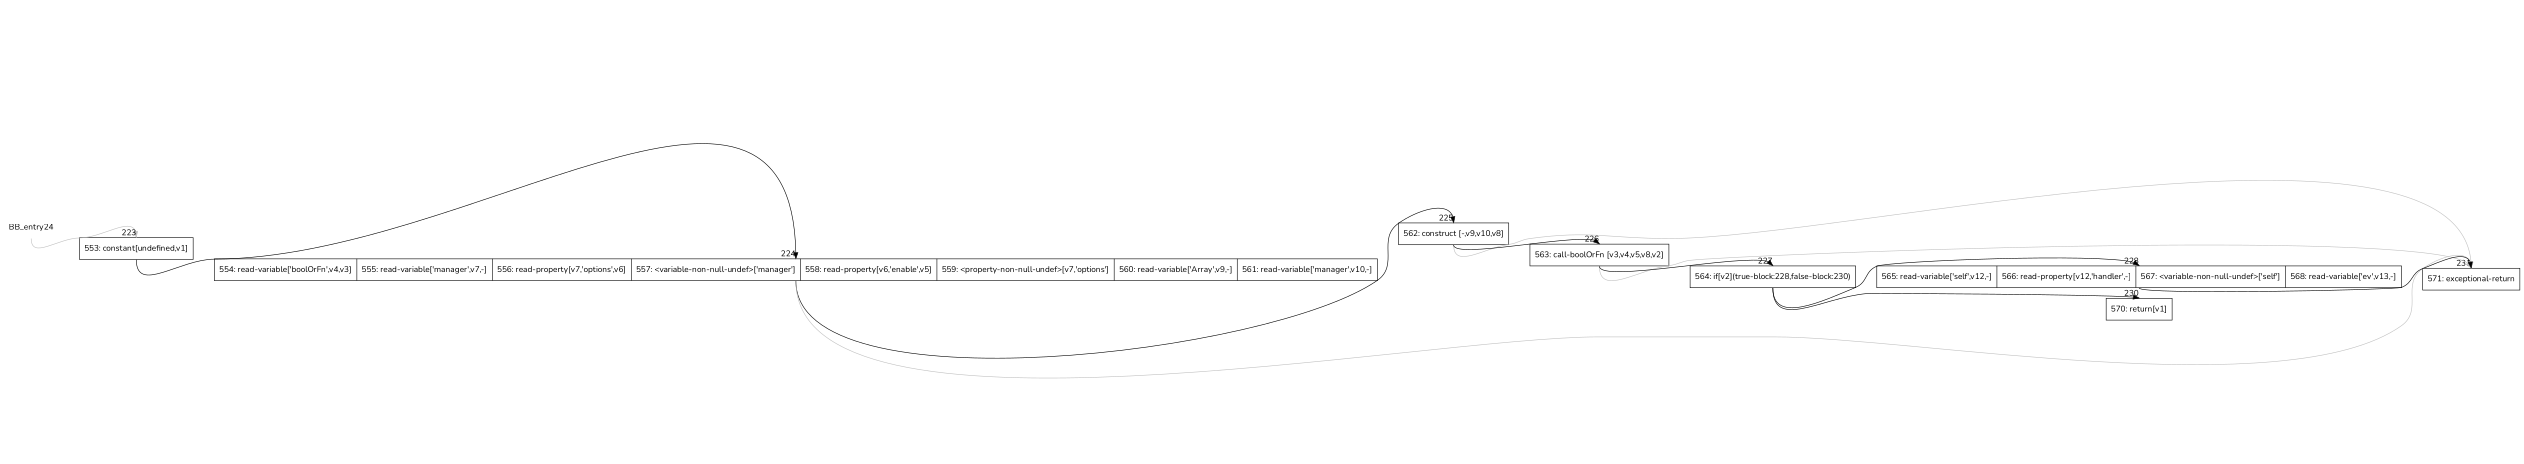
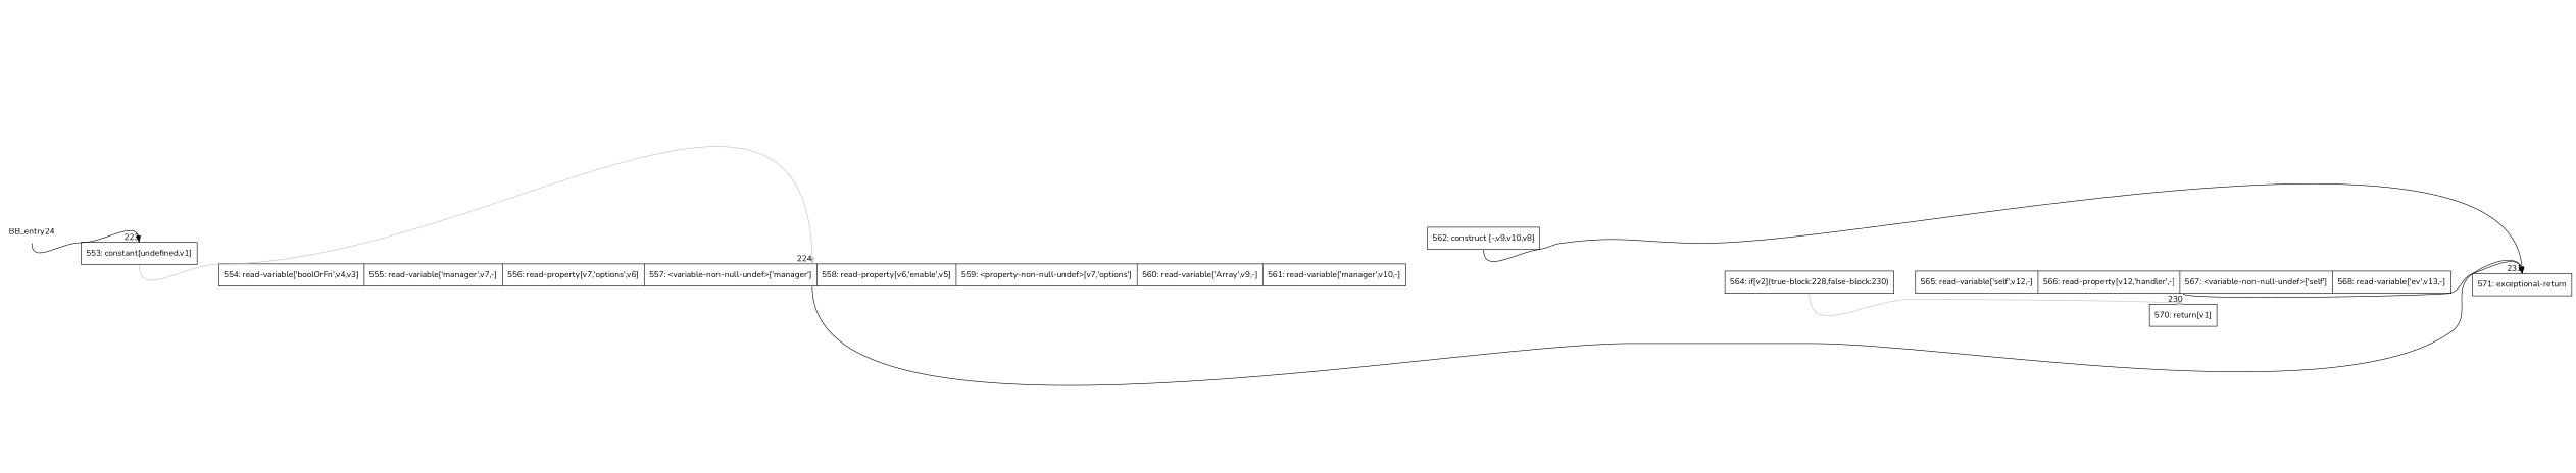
  digraph {
    fontname=Nunito
    rankdir=LR
    node [fontname=Nunito shape=record]
    edge [fontname=Nunito headport=n tailport=s]
    n1 [label=BB_entry24 shape=none]
    n2 [label="{553: constant[undefined,v1]}"]
    n3 [label="{554: read-variable['boolOrFn',v4,v3]|555: read-variable['manager',v7,-]|556: read-property[v7,'options',v6]|557: \<variable-non-null-undef\>['manager']|558: read-property[v6,'enable',v5]|559: \<property-non-null-undef\>[v7,'options']|560: read-variable['Array',v9,-]|561: read-variable['manager',v10,-]}"]
    n4 [label="{562: construct [-,v9,v10,v8]}"]
    n5 [label="{571: exceptional-return}"]
-   n6 [label="{563: call-boolOrFn [v3,v4,v5,v8,v2]}"]
    n7 [label="{564: if[v2](true-block:228,false-block:230)}"]
    n8 [label="{565: read-variable['self',v12,-]|566: read-property[v12,'handler',-]|567: \<variable-non-null-undef\>['self']|568: read-variable['ev',v13,-]}"]
    n9 [label="{570: return[v1]}"]
-   n1 -> n2 [headlabel="    223" color=gray]
-   n2 -> n3 [headlabel="      224"]
-   n3 -> n4 [headlabel="      225"]
-   n3 -> n5 [color=gray headlabel="      231"]
-   n4 -> n5 [color=gray]
-   n4 -> n6 [headlabel="      226"]
-   n6 -> n5 [color=gray]
-   n6 -> n7 [headlabel="      227"]
-   n7 -> n8 [headlabel="      228"]
-   n7 -> n9 [headlabel="      230"]
+   n1 -> n2 [headlabel="    223"]
+   n2 -> n3 [headlabel="      224" color=gray]
+   n3 -> n5 [color=black headlabel="      231"]
+   n4 -> n5 [color=black]
+   n7 -> n9 [headlabel="      230" color=gray]
    n8 -> n5 [color=black]
  }
